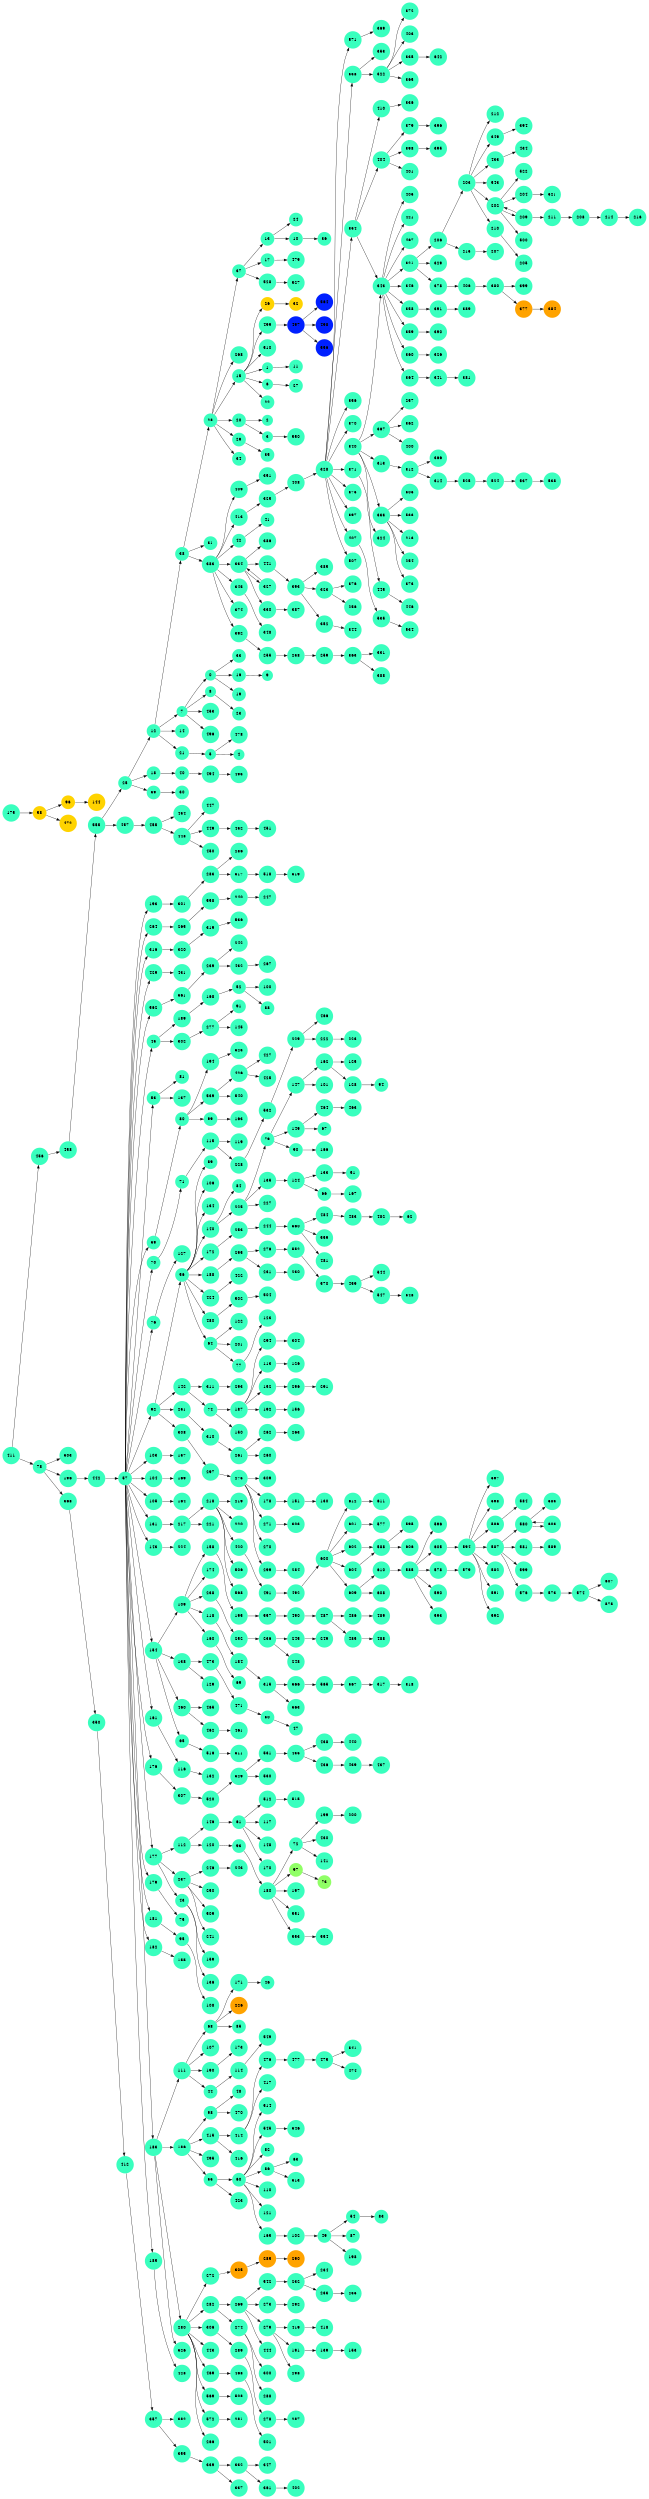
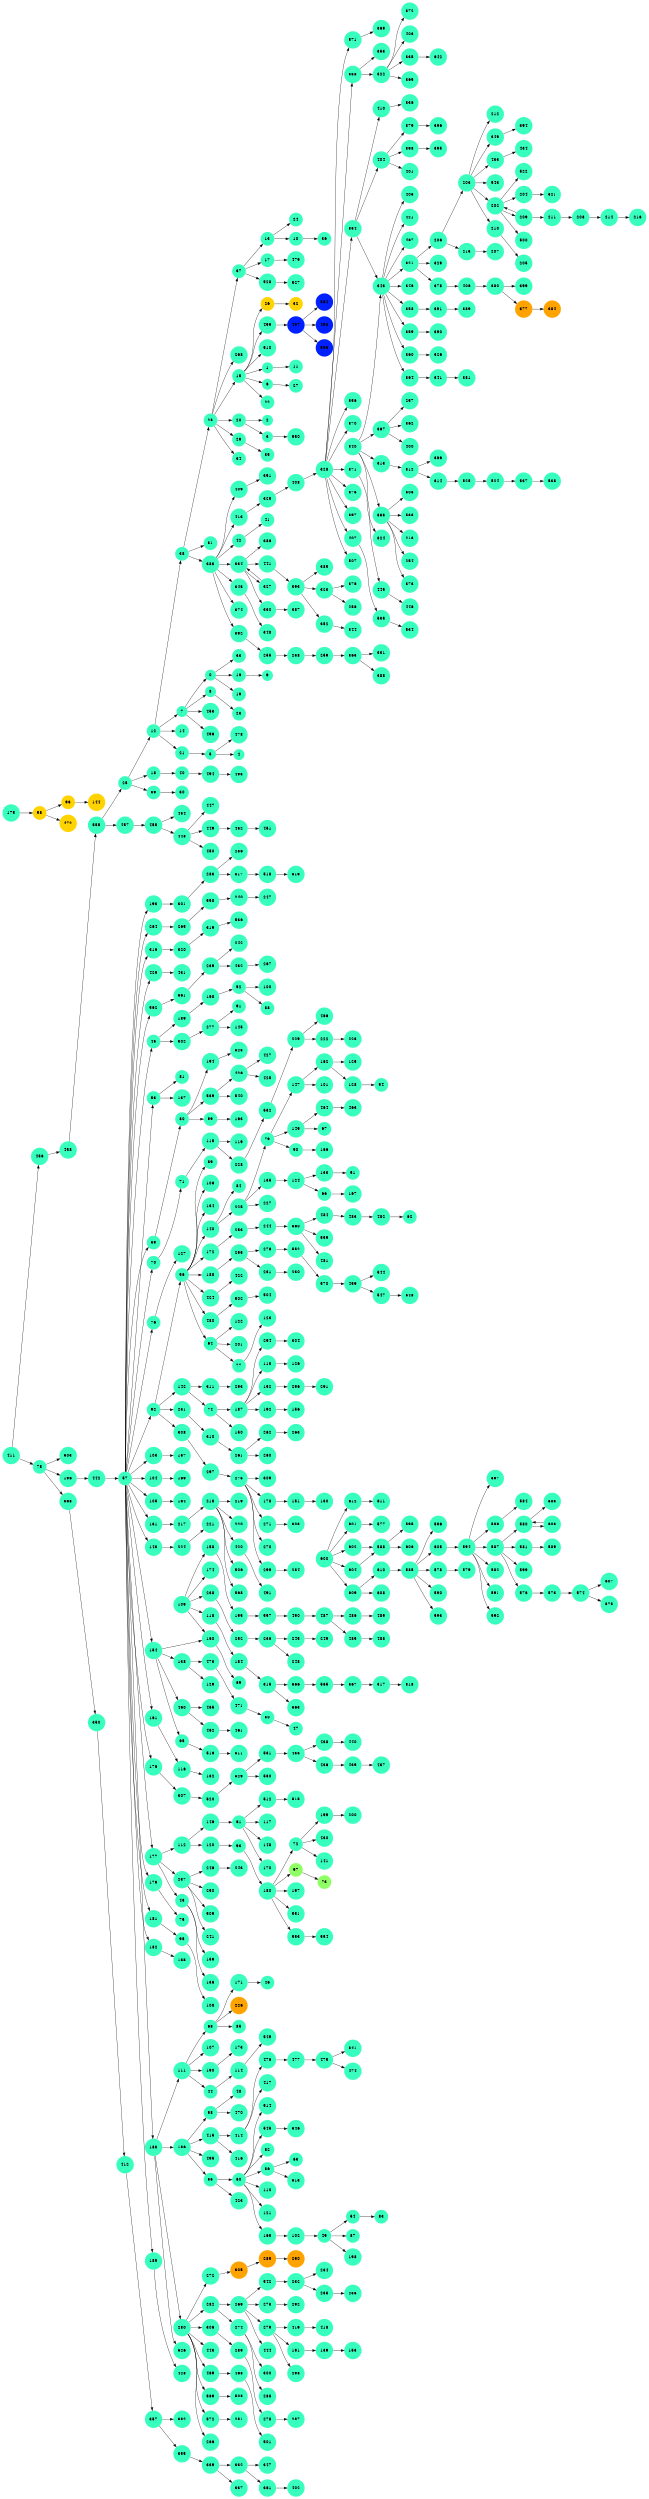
  digraph {
    rankdir=LR
    node [fillcolor="#39ffbe" penwidth=0 shape=circle style=filled]
    0
    16
    19
    33
    9
    1
    11
    3
    550
    5
    4
    478
    6
    27
    7
    8
    453
    496
    23
    10
    36
    12
    14
    21
    38
    28
    31
    383
    13
    24
    15
    22
    26 [fillcolor="#ffd300"]
    499
    510
    32 [fillcolor="#ffd300"]
    497 [fillcolor="#0020ff"]
    17
    479
    18
    40
    494
    20
    2
    25
    39
    30
    29
    34
    37
    268
    35
    528
    527
    42
    334
    345
    374
    392
    409
    413
    493
    41
    43
    136
    159
    44
    114
    549
    45
    189
    302
    168
    277
    49
    54
    87
    198
    83
    50
    47
    52
    88
    100
    53
    81
    137
    55
    60
    423
    82
    86
    110
    121
    165
    514
    545
    56
    64
    89
    106
    134
    140
    172
    188
    424
    480
    77
    122
    201
    84
    225
    253
    295
    422
    502
    57
    59
    70
    76
    92
    103
    104
    105
    131
    143
    154
    161
    176
    177
    179
    181
    182
    183
    185
    193
    264
    316
    429
    562
    80
    71
    127
    142
    251
    308
    157
    169
    164
    217
    224
    65
    109
    138
    460
    116
    307
    112
    237
    75
    95
    155
    111
    186
    280
    526
    428
    301
    265
    320
    431
    561
    58 [fillcolor="#ffd300"]
    96 [fillcolor="#ffd300"]
    472 [fillcolor="#ffd300"]
    144 [fillcolor="#ffd300"]
    99
    194
    539
    63
    513
    102
    546
    61
    117
    148
    170
    512
    515
    123
    516
    511
    66
    167
    68
    85
    171
    226 [fillcolor="#ffa300"]
    46
    115
    119
    228
    72
    141
    199
    430
    200
    73 [fillcolor="#90ff66"]
    74
    150
    187
    113
    152
    192
    294
    78
    196
    368
    503
    442
    350
    79
    90
    147
    149
    166
    101
    162
    67
    464
    163
    523
    426
    540
    311
    310
    297
    93
    180
    97 [fillcolor="#90ff66"]
    197
    551
    553
    108
    98
    48
    470
    118
    158
    160
    174
    238
    184
    195
    69
    252
    107
    190
    173
    120
    146
    126
    532
    132
    315
    124
    133
    51
    128
    94
    218
    221
    135
    129
    473
    471
    139
    153
    227
    293
    125
    463
    151
    130
    296
    291
    462
    465
    557
    244
    175
    520
    241
    246
    250
    509
    178
    554
    415
    495
    266
    272
    282
    306
    443
    469
    569
    572
    563
    566
    414
    416
    156
    304
    231
    276
    191
    283
    490
    202
    204
    209
    500
    522
    521
    211
    203
    210
    212
    349
    433
    543
    205
    394
    434
    206
    215
    207
    208
    214
    216
    219
    220
    420
    506
    568
    491
    222
    223
    229
    466
    230
    232
    233
    234
    235
    236
    245
    248
    249
    243
    239
    242
    432
    267
    240
    247
    560
    481
    484
    559
    261
    255
    258
    259
    363
    331
    388
    260
    262
    263
    558
    269
    273
    279
    444
    542
    292
    298
    419
    271
    303
    305 [fillcolor="#ffa300"]
    285 [fillcolor="#ffa300"]
    274
    288
    300
    275
    270
    299
    309
    284
    552
    570
    91
    145
    278
    287
    418
    289
    468
    508
    281
    286
    517
    518
    290 [fillcolor="#ffa300"]
    529
    312
    314
    366
    525
    313
    524
    565
    319
    317
    318
    536
    321
    329
    378
    406
    322
    335
    365
    372
    403
    n439 [label=642]
    323
    256
    376
    325
    408
    328
    327
    330
    386
    441
    338
    354
    356
    370
    371
    375
    397
    407
    507
    571
    353
    343
    404
    410
    445
    535
    369
    387
    332
    347
    361
    402
    333
    213
    254
    373
    505
    533
    393
    339
    337
    340
    324
    367
    257
    362
    400
    341
    381
    346
    358
    359
    360
    364
    405
    421
    467
    391
    390
    326
    348
    412
    357
    352
    344
    379
    398
    401
    336
    355
    382
    389
    446
    377 [fillcolor="#ffa300"]
    384 [fillcolor="#ffa300"]
    380
    396
    399
    351
    385
    395
    534
    411
    456
    458
    417
    476
    477
-   492
    425
    427
    435
    436
    438
    439
    440
    437
    448
    447
    449
    450
    452
    451
    455
    454
    555
    457
    459
    544
    547
    548
    461
    501
    475
    474
    541
    504
    482
    62
    483
    485
    488
    486
    489
    487
    600
    601
    602
    604
    609
    612
    498 [fillcolor="#0020ff"]
    556 [fillcolor="#0020ff"]
    564 [fillcolor="#0020ff"]
    519
    530
    531
    537
    538
    567
    573
    574
    575
    607
    576
    578
    579
    580
    583
    603
    581
    589
    585
    590
    593
    596
    605
    594
    586
    584
    587
    599
    588
    595
    606
    582
    591
    592
    597
-   598
    577
    608
    610
    611
    0 -> 16
    0 -> 19
    0 -> 33
    16 -> 9
    1 -> 11
    3 -> 550
    5 -> 4
    5 -> 478
    6 -> 27
    7 -> 0
    7 -> 8
    7 -> 453
    7 -> 496
    8 -> 23
    10 -> 36
    12 -> 7
    12 -> 14
    12 -> 21
    12 -> 38
    21 -> 5
    38 -> 28
    38 -> 31
    38 -> 383
    28 -> 15
    28 -> 20
    28 -> 29
    28 -> 34
    28 -> 37
    28 -> 268
    383 -> 42
    383 -> 334
    383 -> 345
    383 -> 374
    383 -> 392
    383 -> 409
    383 -> 413
    13 -> 10
    13 -> 24
    15 -> 1
    15 -> 6
    15 -> 22
    15 -> 26
    15 -> 499
    15 -> 510
    26 -> 32
    499 -> 497
    497 -> 498
    497 -> 556
    497 -> 564
    17 -> 479
    18 -> 40
    40 -> 494
    494 -> 493
    20 -> 3
    20 -> 2
    25 -> 12
    25 -> 18
    25 -> 39
    39 -> 30
    29 -> 35
    37 -> 13
    37 -> 17
    37 -> 528
    528 -> 527
    42 -> 41
    334 -> 327
    334 -> 330
    334 -> 386
    334 -> 441
    345 -> 348
    392 -> 255
    409 -> 351
    413 -> 325
    43 -> 136
    43 -> 159
    44 -> 114
    114 -> 549
    45 -> 189
    45 -> 302
    189 -> 168
    302 -> 277
    168 -> 52
    277 -> 91
    277 -> 145
    49 -> 54
    49 -> 87
    49 -> 198
    54 -> 83
    50 -> 47
    52 -> 88
    52 -> 100
    53 -> 81
    53 -> 137
    55 -> 60
    55 -> 423
    60 -> 82
    60 -> 86
    60 -> 110
    60 -> 121
    60 -> 165
    60 -> 514
    60 -> 545
    86 -> 63
    86 -> 513
    165 -> 102
    545 -> 546
    56 -> 64
    56 -> 89
    56 -> 106
    56 -> 134
    56 -> 140
    56 -> 172
    56 -> 188
    56 -> 424
    56 -> 480
    64 -> 77
    64 -> 122
    64 -> 201
    140 -> 84
    140 -> 225
    172 -> 253
    188 -> 295
    424 -> 422
    480 -> 502
    77 -> 123
    225 -> 79
    225 -> 135
    225 -> 227
    253 -> 244
    295 -> 231
    295 -> 276
    502 -> 504
    57 -> 45
    57 -> 53
    57 -> 59
    57 -> 70
    57 -> 76
    57 -> 92
    57 -> 103
    57 -> 104
    57 -> 105
    57 -> 131
    57 -> 143
    57 -> 154
    57 -> 161
    57 -> 176
    57 -> 177
    57 -> 179
    57 -> 181
    57 -> 182
    57 -> 183
    57 -> 185
    57 -> 193
    57 -> 264
    57 -> 316
    57 -> 429
    57 -> 562
    59 -> 80
    70 -> 71
    76 -> 127
    92 -> 56
    92 -> 142
    92 -> 251
    92 -> 308
    103 -> 157
    104 -> 169
    105 -> 164
    131 -> 217
    143 -> 224
    154 -> 65
-   154 -> 109
+   154 -> 160
    154 -> 138
    154 -> 460
    161 -> 116
    176 -> 307
    177 -> 43
    177 -> 112
    177 -> 237
    179 -> 75
    181 -> 95
    182 -> 155
    183 -> 111
    183 -> 186
    183 -> 280
    183 -> 526
    185 -> 428
    193 -> 301
    264 -> 265
    316 -> 320
    429 -> 431
    562 -> 561
    80 -> 99
    80 -> 194
    80 -> 539
    71 -> 115
    142 -> 74
    142 -> 311
    251 -> 310
    308 -> 297
    217 -> 218
-   217 -> 221
+   224 -> 221
    65 -> 516
    109 -> 118
    109 -> 158
    109 -> 160
    109 -> 174
    109 -> 238
    138 -> 129
    138 -> 473
    460 -> 462
    460 -> 465
    116 -> 132
    307 -> 520
    112 -> 120
    112 -> 146
    237 -> 241
    237 -> 246
    237 -> 250
    237 -> 509
    95 -> 108
    111 -> 44
    111 -> 68
    111 -> 107
    111 -> 190
    186 -> 55
    186 -> 98
    186 -> 415
    186 -> 495
    280 -> 266
    280 -> 272
    280 -> 282
    280 -> 306
    280 -> 443
    280 -> 469
    280 -> 569
    280 -> 572
    301 -> 283
    265 -> 558
    320 -> 319
    561 -> 239
    58 -> 96
    58 -> 472
    96 -> 144
    99 -> 163
    194 -> 523
    539 -> 426
    539 -> 540
    102 -> 49
    61 -> 117
    61 -> 148
    61 -> 170
    61 -> 512
    512 -> 515
    516 -> 511
    66 -> 167
    68 -> 85
    68 -> 171
    68 -> 226
    171 -> 46
    115 -> 119
    115 -> 228
    228 -> 532
    72 -> 141
    72 -> 199
    72 -> 430
    199 -> 200
    74 -> 150
    74 -> 187
    187 -> 113
    187 -> 152
    187 -> 192
    187 -> 294
    113 -> 126
    152 -> 296
    192 -> 156
    294 -> 304
    78 -> 196
    78 -> 368
    78 -> 503
    196 -> 442
    368 -> 350
    442 -> 57
    350 -> 412
    79 -> 90
    79 -> 147
    79 -> 149
    90 -> 166
    147 -> 101
    147 -> 162
    149 -> 67
    149 -> 464
    162 -> 128
    162 -> 125
    464 -> 463
    426 -> 425
    426 -> 427
    311 -> 293
    310 -> 261
    297 -> 275
    93 -> 180
    180 -> 72
    180 -> 97
    180 -> 197
    180 -> 551
    180 -> 553
    97 -> 73
    553 -> 554
    98 -> 48
    98 -> 470
    118 -> 184
    158 -> 195
    160 -> 69
    238 -> 252
    184 -> 315
    195 -> 557
    252 -> 236
    190 -> 173
    120 -> 93
    146 -> 61
    532 -> 229
    315 -> 563
    315 -> 566
    124 -> 66
    124 -> 133
    133 -> 51
    128 -> 94
    218 -> 219
    218 -> 220
    218 -> 420
    218 -> 506
    218 -> 568
    135 -> 124
    473 -> 471
    471 -> 50
    139 -> 153
    151 -> 130
    296 -> 291
    462 -> 461
    557 -> 490
    244 -> 560
    175 -> 58
    520 -> 529
    246 -> 243
    178 -> 151
    415 -> 414
    415 -> 416
    272 -> 305
    282 -> 269
    282 -> 274
    306 -> 289
    469 -> 468
    569 -> 508
    572 -> 281
    566 -> 565
    414 -> 417
    414 -> 476
    231 -> 230
    276 -> 552
    191 -> 139
    283 -> 286
    283 -> 517
    490 -> 487
    202 -> 204
    202 -> 209
    202 -> 500
    202 -> 522
    204 -> 521
    209 -> 202
    209 -> 211
    211 -> 208
    203 -> 202
    203 -> 210
    203 -> 212
    203 -> 349
    203 -> 433
    203 -> 543
    210 -> 205
    349 -> 394
    433 -> 434
    206 -> 203
    206 -> 215
    215 -> 207
    208 -> 214
    214 -> 216
    420 -> 491
-   491 -> 492
    222 -> 223
    229 -> 222
    229 -> 466
    232 -> 233
    232 -> 234
    233 -> 235
    236 -> 245
    236 -> 248
    245 -> 249
    239 -> 242
    239 -> 432
    432 -> 267
    240 -> 247
    560 -> 481
    560 -> 484
    560 -> 559
    484 -> 483
    261 -> 260
    261 -> 262
    255 -> 258
    258 -> 259
    259 -> 363
    363 -> 331
    363 -> 388
    262 -> 263
    558 -> 240
    269 -> 273
    269 -> 279
    269 -> 444
    269 -> 542
    273 -> 292
    279 -> 191
    279 -> 298
    279 -> 419
    542 -> 232
    419 -> 418
    271 -> 303
    305 -> 285
    285 -> 290
    274 -> 288
    274 -> 300
    275 -> 178
    275 -> 271
    275 -> 270
    275 -> 299
    275 -> 309
    299 -> 284
    552 -> 570
    570 -> 459
    278 -> 287
    289 -> 278
    468 -> 501
    517 -> 518
    518 -> 519
    529 -> 530
    529 -> 531
    312 -> 314
    312 -> 366
    314 -> 525
    525 -> 524
    313 -> 312
    524 -> 537
    565 -> 567
    319 -> 536
    317 -> 318
    321 -> 206
    321 -> 329
    321 -> 378
    378 -> 406
    406 -> 380
    322 -> 335
    322 -> 365
    322 -> 372
    322 -> 403
    335 -> n439
    323 -> 256
    323 -> 376
    325 -> 408
    408 -> 328
    328 -> 338
    328 -> 354
    328 -> 356
    328 -> 370
    328 -> 371
    328 -> 375
    328 -> 397
    328 -> 407
    328 -> 507
    328 -> 571
    327 -> 334
    330 -> 387
    441 -> 393
    338 -> 322
    338 -> 353
    354 -> 343
    354 -> 404
    354 -> 410
    371 -> 445
    407 -> 535
    571 -> 369
    343 -> 321
    343 -> 346
    343 -> 358
    343 -> 359
    343 -> 360
    343 -> 364
    343 -> 405
    343 -> 421
    343 -> 467
    404 -> 379
    404 -> 398
    404 -> 401
    410 -> 336
    445 -> 446
    535 -> 534
    332 -> 347
    332 -> 361
    361 -> 402
    333 -> 213
    333 -> 254
    333 -> 373
    333 -> 505
    333 -> 533
    393 -> 323
    393 -> 352
    393 -> 385
    339 -> 332
    339 -> 337
    340 -> 313
    340 -> 343
    340 -> 333
    340 -> 324
    340 -> 367
    367 -> 257
    367 -> 362
    367 -> 400
    341 -> 381
    358 -> 391
    359 -> 390
    360 -> 326
    364 -> 341
    391 -> 389
    412 -> 357
    357 -> 355
    357 -> 382
    352 -> 344
    379 -> 396
    398 -> 395
    355 -> 339
    377 -> 384
    380 -> 377
    380 -> 399
    411 -> 78
    411 -> 456
    456 -> 458
    458 -> 555
    476 -> 477
    477 -> 475
-   492 -> 600
    435 -> 436
    435 -> 438
    436 -> 439
    438 -> 440
    439 -> 437
    448 -> 447
    448 -> 449
    448 -> 450
    449 -> 452
    452 -> 451
    455 -> 448
    455 -> 454
    555 -> 25
    555 -> 457
    457 -> 455
    459 -> 544
    459 -> 547
    547 -> 548
    475 -> 474
    475 -> 541
    482 -> 62
    483 -> 482
    485 -> 488
    486 -> 489
    487 -> 485
    487 -> 486
    600 -> 601
    600 -> 602
    600 -> 604
    600 -> 609
    600 -> 612
    601 -> 577
    602 -> 588
    604 -> 588
    609 -> 608
    609 -> 610
    612 -> 611
    531 -> 435
    537 -> 538
    567 -> 317
    573 -> 574
    574 -> 575
    574 -> 607
    576 -> 573
    578 -> 579
    580 -> 583
    580 -> 603
    603 -> 580
    581 -> 589
    585 -> 578
    585 -> 590
    585 -> 593
    585 -> 596
    585 -> 605
    605 -> 594
    594 -> 586
    594 -> 587
    594 -> 582
    594 -> 591
    594 -> 592
    594 -> 597
-   594 -> 598
    586 -> 584
    587 -> 576
    587 -> 580
    587 -> 581
    587 -> 599
    588 -> 595
    588 -> 606
    610 -> 585
  }
